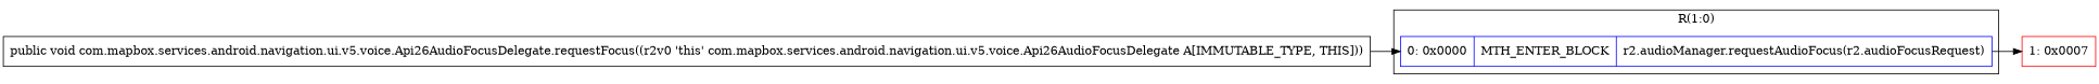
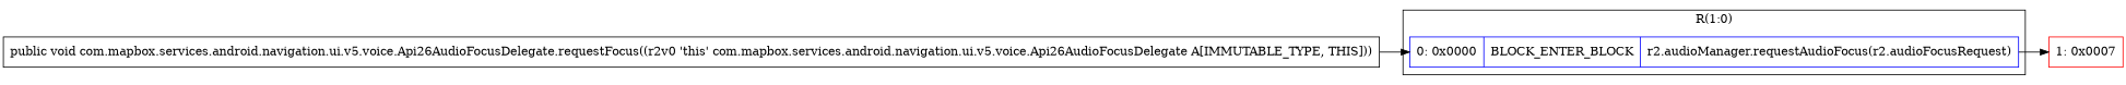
  digraph {
    rankdir=LR
    node [shape=record]
-   n1 [color=blue label="{0\:\ 0x0000|MTH_ENTER_BLOCK\l|r2.audioManager.requestAudioFocus(r2.audioFocusRequest)\l}"]
+   n1 [color=blue label="{0\:\ 0x0000|BLOCK_ENTER_BLOCK\l|r2.audioManager.requestAudioFocus(r2.audioFocusRequest)\l}"]
    n2 [color=red label="{1\:\ 0x0007}"]
    n3 [label="{public void com.mapbox.services.android.navigation.ui.v5.voice.Api26AudioFocusDelegate.requestFocus((r2v0 'this' com.mapbox.services.android.navigation.ui.v5.voice.Api26AudioFocusDelegate A[IMMUTABLE_TYPE, THIS])) }"]
    subgraph cluster_1 {
      label="R(1:0)"
      n1
    }
    n1 -> n2
    n3 -> n1
  }
